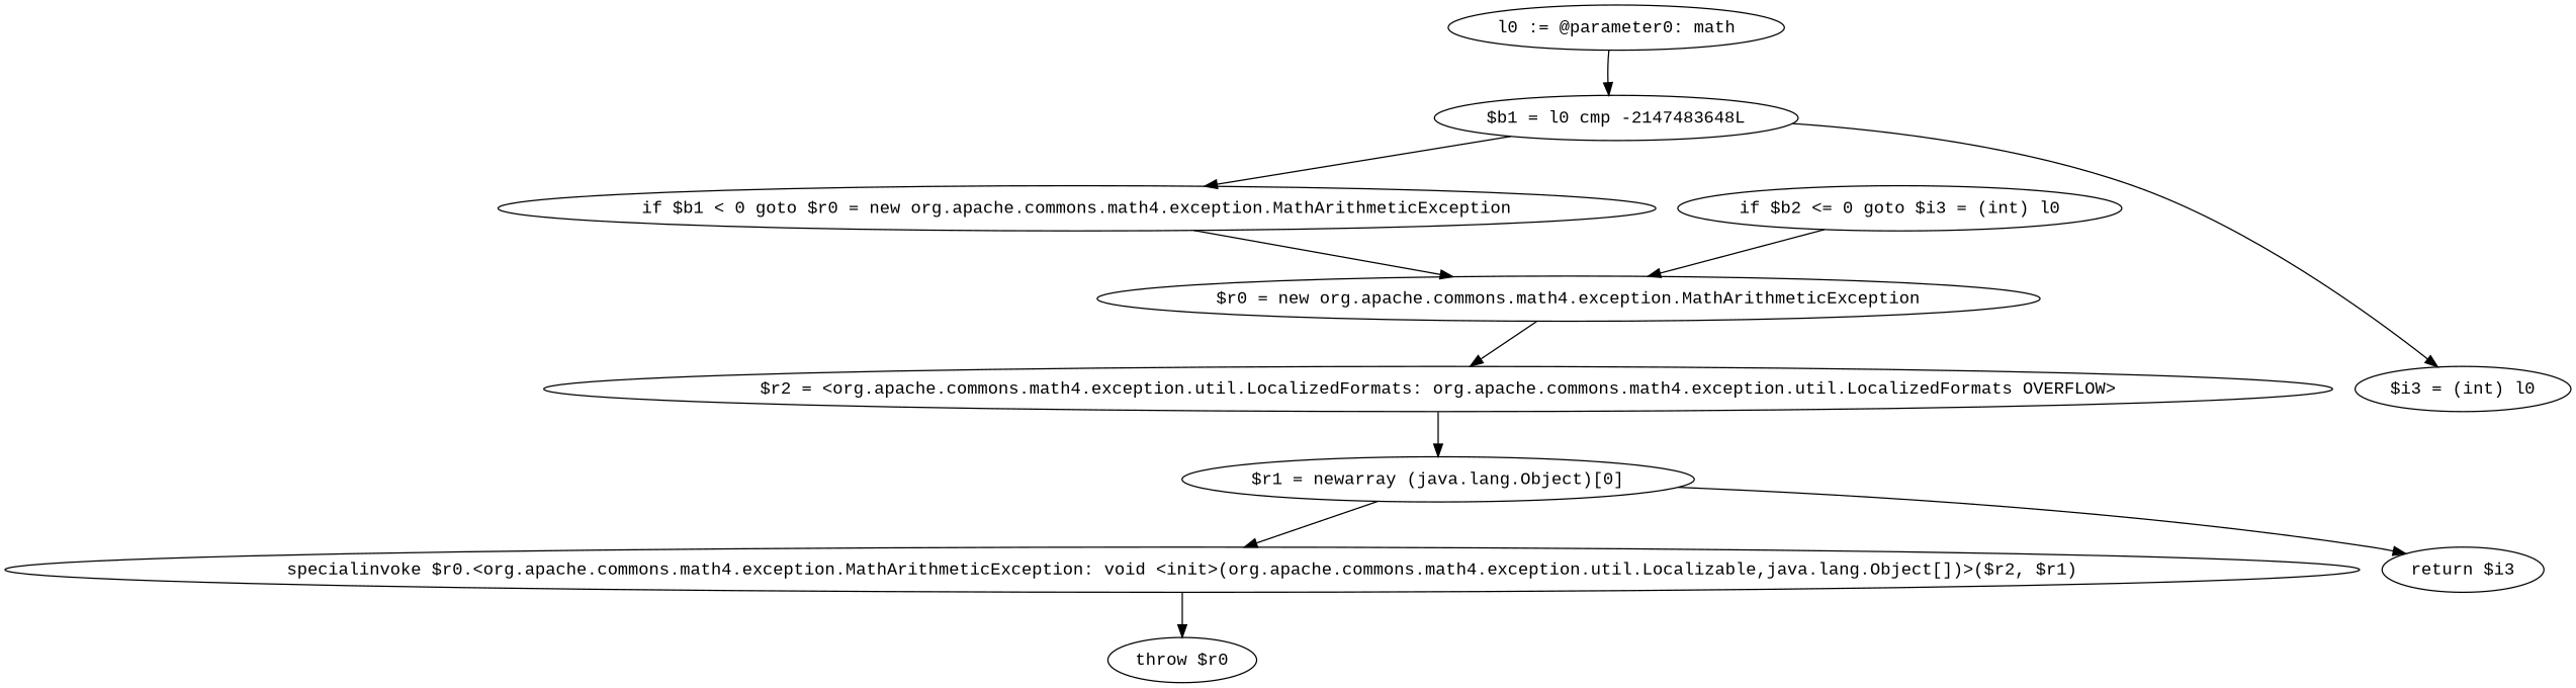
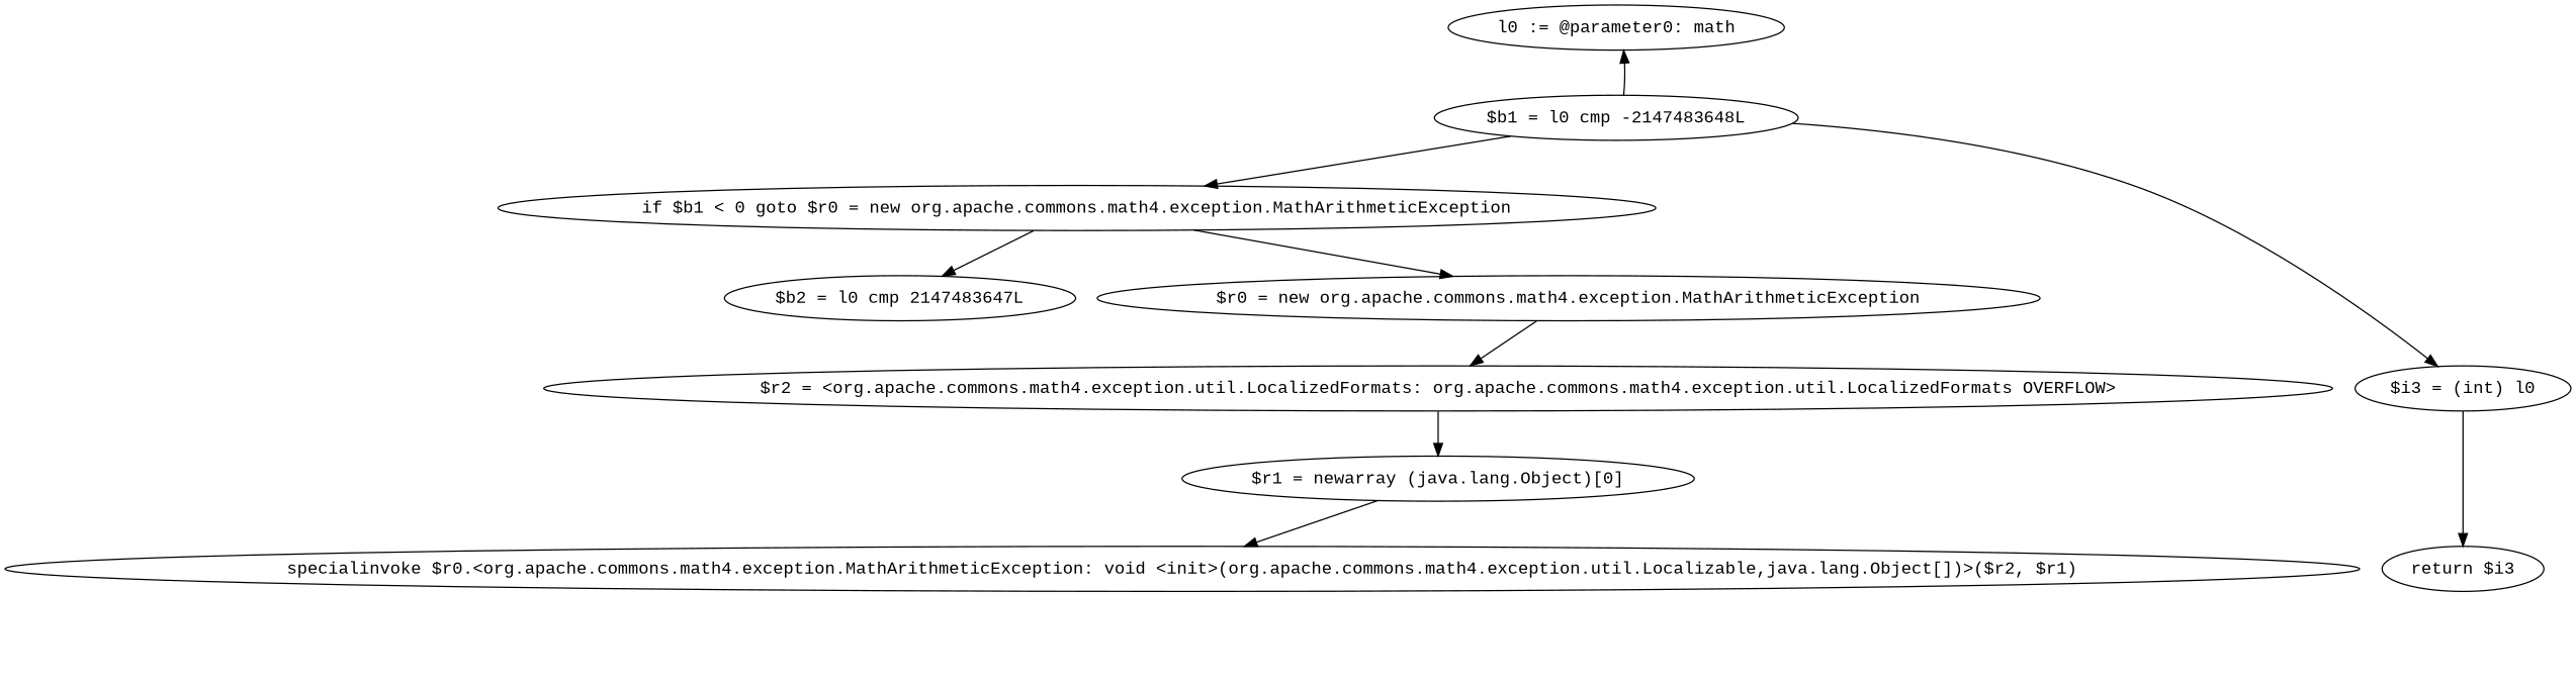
  digraph {
    fontname="Liberation Mono"
    node [fontname="Liberation Mono"]
    edge [fontname="Liberation Mono"]
    n1 [label="l0 := @parameter0: math"]
    "$b1 = l0 cmp -2147483648L"
    "if $b1 < 0 goto $r0 = new org.apache.commons.math4.exception.MathArithmeticException"
    "$i3 = (int) l0"
+   "$b2 = l0 cmp 2147483647L"
    "$r0 = new org.apache.commons.math4.exception.MathArithmeticException"
    "$r2 = <org.apache.commons.math4.exception.util.LocalizedFormats: org.apache.commons.math4.exception.util.LocalizedFormats OVERFLOW>"
-   "if $b2 <= 0 goto $i3 = (int) l0"
    "return $i3"
    "$r1 = newarray (java.lang.Object)[0]"
    "specialinvoke $r0.<org.apache.commons.math4.exception.MathArithmeticException: void <init>(org.apache.commons.math4.exception.util.Localizable,java.lang.Object[])>($r2, $r1)"
-   "throw $r0"
-   n1 -> "$b1 = l0 cmp -2147483648L"
+   "$b1 = l0 cmp -2147483648L" -> n1
    "$b1 = l0 cmp -2147483648L" -> "if $b1 < 0 goto $r0 = new org.apache.commons.math4.exception.MathArithmeticException"
    "$b1 = l0 cmp -2147483648L" -> "$i3 = (int) l0"
+   "if $b1 < 0 goto $r0 = new org.apache.commons.math4.exception.MathArithmeticException" -> "$b2 = l0 cmp 2147483647L"
    "if $b1 < 0 goto $r0 = new org.apache.commons.math4.exception.MathArithmeticException" -> "$r0 = new org.apache.commons.math4.exception.MathArithmeticException"
-   "$r1 = newarray (java.lang.Object)[0]" -> "return $i3"
+   "$i3 = (int) l0" -> "return $i3"
    "$r0 = new org.apache.commons.math4.exception.MathArithmeticException" -> "$r2 = <org.apache.commons.math4.exception.util.LocalizedFormats: org.apache.commons.math4.exception.util.LocalizedFormats OVERFLOW>"
    "$r2 = <org.apache.commons.math4.exception.util.LocalizedFormats: org.apache.commons.math4.exception.util.LocalizedFormats OVERFLOW>" -> "$r1 = newarray (java.lang.Object)[0]"
-   "if $b2 <= 0 goto $i3 = (int) l0" -> "$r0 = new org.apache.commons.math4.exception.MathArithmeticException"
    "$r1 = newarray (java.lang.Object)[0]" -> "specialinvoke $r0.<org.apache.commons.math4.exception.MathArithmeticException: void <init>(org.apache.commons.math4.exception.util.Localizable,java.lang.Object[])>($r2, $r1)"
-   "specialinvoke $r0.<org.apache.commons.math4.exception.MathArithmeticException: void <init>(org.apache.commons.math4.exception.util.Localizable,java.lang.Object[])>($r2, $r1)" -> "throw $r0"
  }
